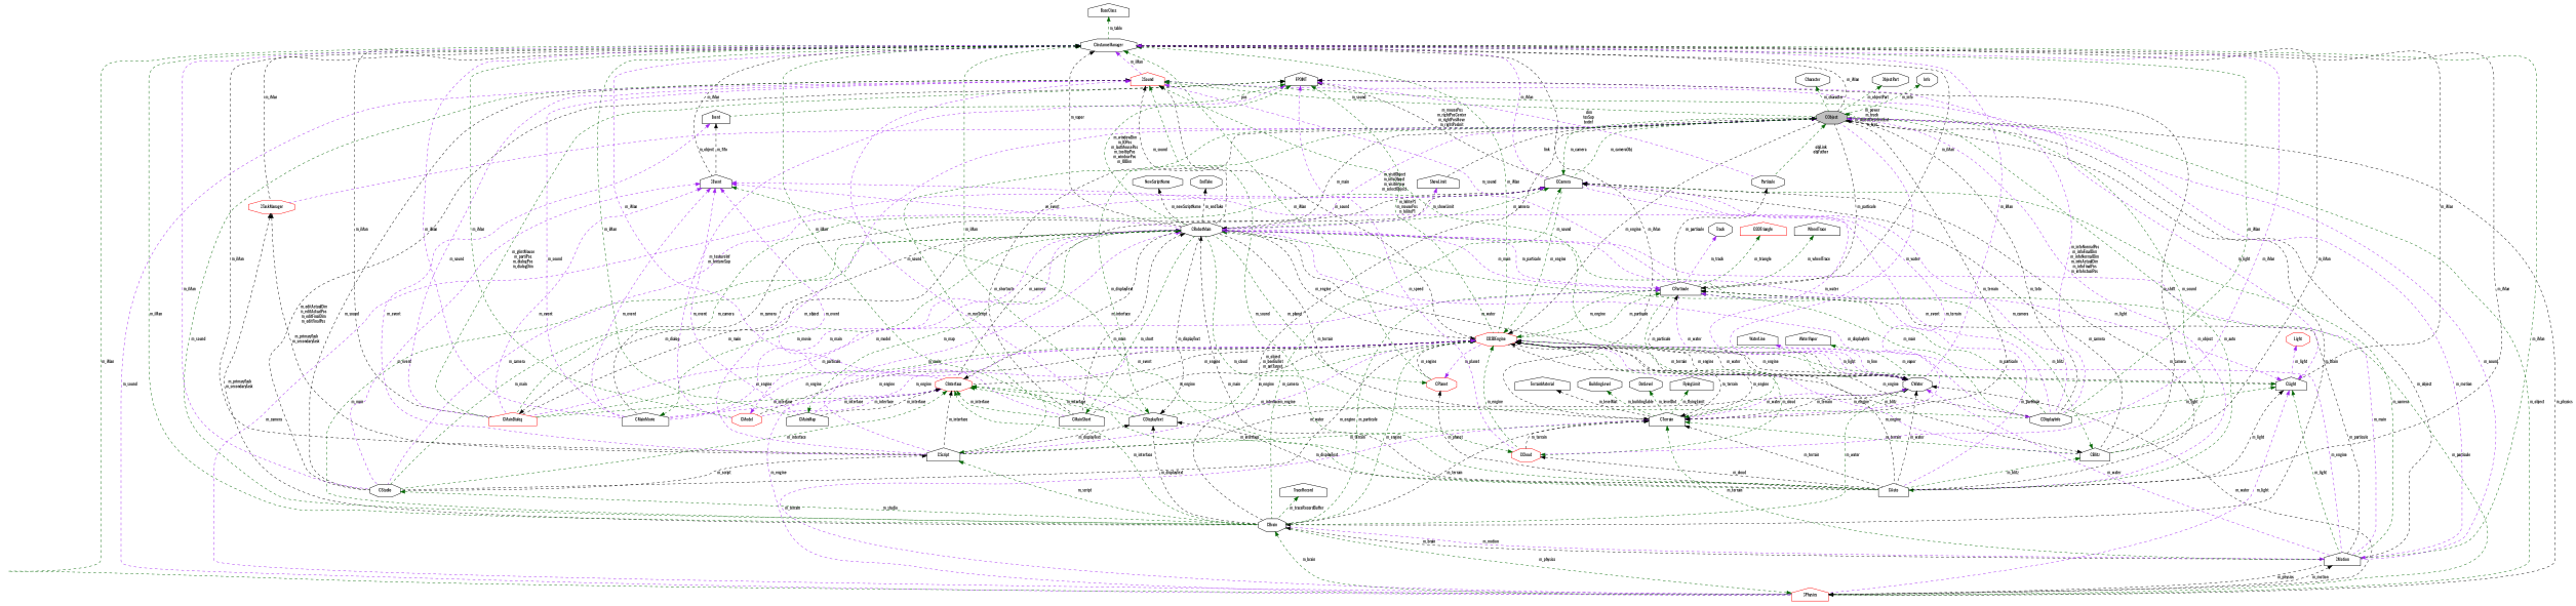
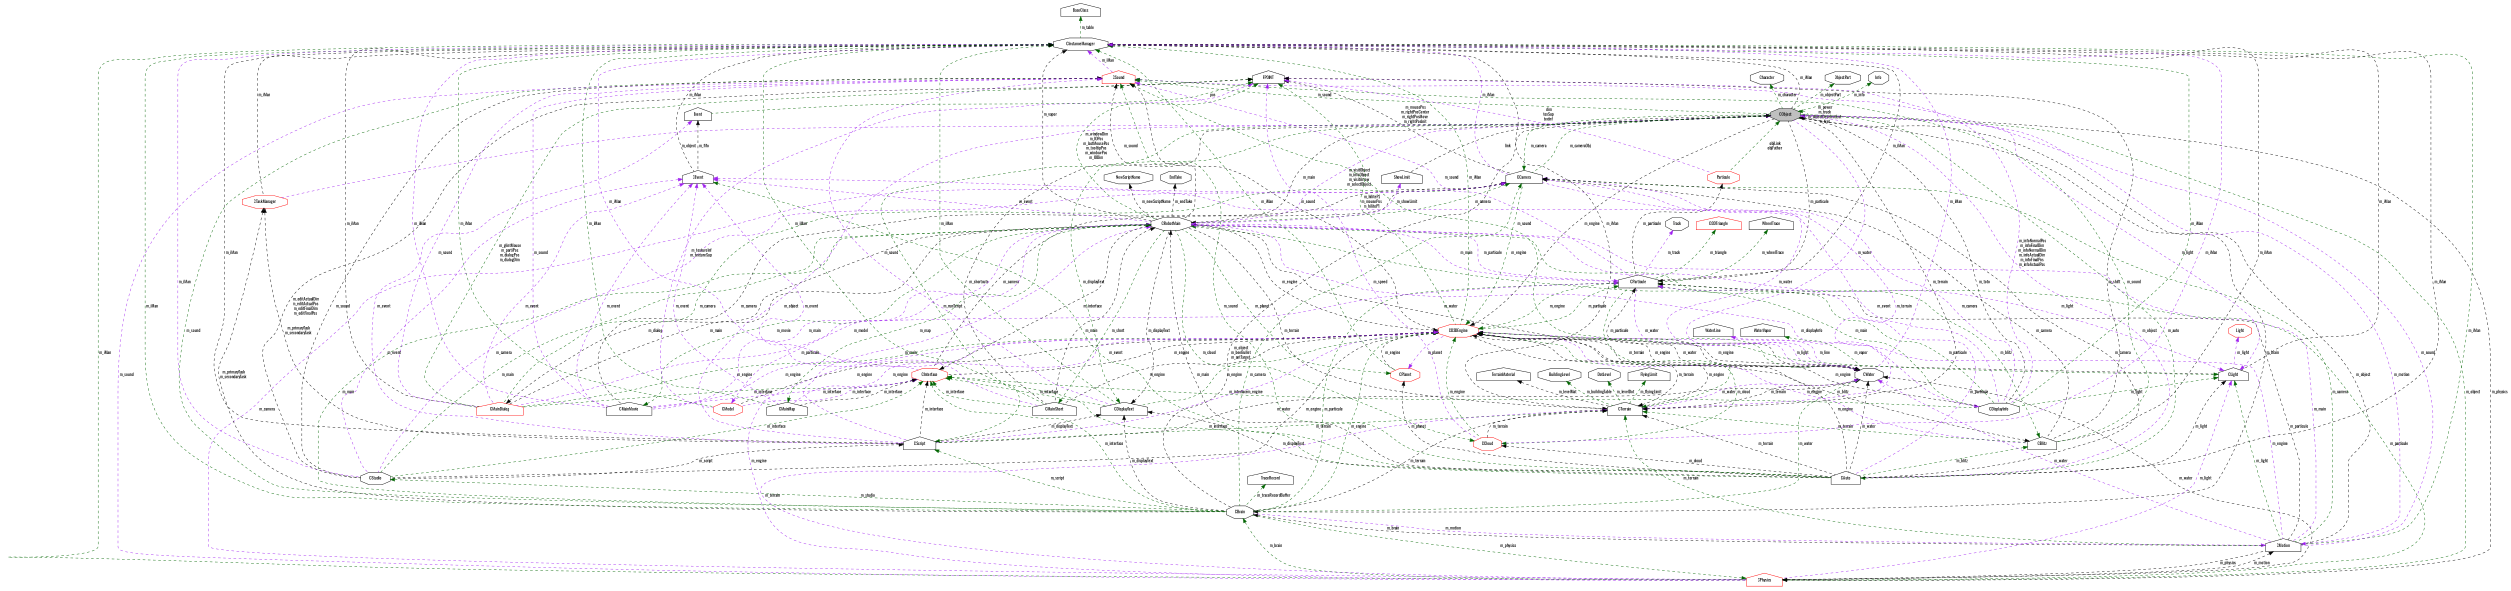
  digraph {
    fontname=Oswald
    rankdir=TB
    node [color=black fillcolor=white fontname=Oswald fontsize=10 shape=house style=filled]
    edge [color=darkgreen dir=back fontname=Oswald fontsize=10 labelfontname=Helvetica labelfontsize=10 style=dashed]
    n1 [fillcolor=grey75 fontcolor=black height=0.2 label=CObject shape=octagon width=0.4]
    n2 [height=0.2 label=CCamera width=0.4]
    n3 [height=0.2 label=CRobotMain shape=octagon width=0.4]
    n4 [height=0.2 label=ShowLimit width=0.4]
    n5 [height=0.2 label=CMainShort width=0.4]
    n6 [height=0.2 label=CDisplayInfo shape=octagon width=0.4]
-   n7 [height=0.2 label=Particule shape=octagon width=0.4]
+   n7 [color=red height=0.2 label=Particule shape=octagon width=0.4]
    n8 [height=0.2 label=CScript width=0.4]
    n9 [color=red height=0.2 label=CTaskManager shape=octagon width=0.4]
    n10 [height=0.2 label=CBrain shape=octagon width=0.4]
    n11 [color=red height=0.2 label=CPhysics width=0.4]
    n12 [height=0.2 label=CMotion width=0.4]
    n13 [height=0.2 label=CAuto width=0.4]
    n14 [color=red height=0.2 label=CMainDialog width=0.4]
    n15 [height=0.2 label=CBlitz width=0.4]
    n16 [color=red height=0.2 label=CInterface shape=octagon width=0.4]
    n17 [height=0.2 label=CMainMovie width=0.4]
    n18 [height=0.2 label=CStudio shape=octagon width=0.4]
    n19 [height=0.2 label=CParticule width=0.4]
    n20 [height=0.2 label=CWater shape=octagon width=0.4]
    n21 [color=red height=0.2 label=CD3DEngine shape=octagon width=0.4]
    n22 [height=0.2 label=CTerrain width=0.4]
    n23 [height=0.2 label=CLight width=0.4]
    n24 [color=red height=0.2 label=CCloud shape=octagon width=0.4]
    n25 [color=red height=0.2 label=CPlanet shape=octagon width=0.4]
    n26 [height=0.2 label=CDisplayText width=0.4]
    n27 [color=red height=0.2 label=CModel shape=octagon width=0.4]
    n28 [height=0.2 label=CMainMap width=0.4]
    n29 [height=0.2 label=CInstanceManager shape=octagon width=0.4]
    n30 [color=red height=0.2 label=CSound width=0.4]
    n31 [height=0.2 label=CEvent width=0.4]
    n32 [height=0.2 label=BaseClass width=0.4]
    n33 [height=0.2 label=TerrainMaterial width=0.4]
    n34 [height=0.2 label=BuildingLevel shape=octagon width=0.4]
    n35 [height=0.2 label=DotLevel shape=octagon width=0.4]
    n36 [height=0.2 label=FPOINT width=0.4]
    n37 [height=0.2 label=Event width=0.4]
    n38 [color=red height=0.2 label=Light shape=octagon width=0.4]
    n39 [height=0.2 label=FlyingLimit width=0.4]
    n40 [height=0.2 label=WaterLine width=0.4]
    n41 [height=0.2 label=WaterVapor width=0.4]
    n42 [height=0.2 label=NewScriptName shape=octagon width=0.4]
    n43 [height=0.2 label=EndTake shape=octagon width=0.4]
    n44 [height=0.2 label=Track shape=octagon width=0.4]
    n45 [color=red height=0.2 label=D3DTriangle width=0.4]
    n46 [height=0.2 label=WheelTrace width=0.4]
    n47 [height=0.2 label=TraceRecord width=0.4]
    n48 [height=0.2 label=ObjectPart shape=octagon width=0.4]
    n49 [height=0.2 label=Info shape=octagon width=0.4]
    n50 [height=0.2 label=Character shape=octagon width=0.4]
    n1 -> n1 [label=" m_power\nm_truck\nm_objectDeselectList\nm_fret"]
    n1 -> n2 [label=" m_cameraObj"]
    n1 -> n3 [color=purple label=" m_visitObject\nm_infoObject\nm_visitArrow\nm_selectObject"]
    n1 -> n4 [color=black label=" link"]
    n1 -> n5 [color=black label=" m_shortcuts"]
    n1 -> n6 [color=black label=" m_toto"]
    n1 -> n7 [label=" objLink\nobjFather"]
    n1 -> n8 [color=purple label=" m_object"]
    n1 -> n9 [color=purple label=" m_object"]
    n1 -> n10 [color=black label=" m_object\nm_beeBullet\nm_antTarget"]
    n1 -> n11 [label=" m_object"]
    n1 -> n12 [color=black label=" m_object"]
    n1 -> n13 [color=purple label=" m_object"]
    n2 -> n1 [label=" m_camera"]
    n2 -> n3 [label=" m_camera"]
    n2 -> n6 [color=purple label=" m_camera"]
    n2 -> n10 [label=" m_camera"]
    n2 -> n11 [color=purple label=" m_camera"]
    n2 -> n12 [label=" m_camera"]
    n2 -> n13 [color=black label=" m_camera"]
    n2 -> n14 [label=" m_camera"]
    n2 -> n15 [color=black label=" m_camera"]
    n2 -> n16 [color=black label=" m_camera"]
    n2 -> n17 [color=black label=" m_camera"]
    n2 -> n18 [color=purple label=" m_camera"]
    n3 -> n1 [color=black label=" m_main"]
    n3 -> n5 [color=black label=" m_main"]
    n3 -> n6 [label=" m_main"]
    n3 -> n8 [color=purple label=" m_main"]
    n3 -> n10 [label=" m_main"]
    n3 -> n12 [color=purple label=" m_main"]
    n3 -> n13 [color=black label=" m_main"]
    n3 -> n14 [color=black label=" m_main"]
    n3 -> n17 [color=purple label=" m_main"]
    n3 -> n18 [label=" m_main"]
    n3 -> n19 [color=purple label=" m_main"]
    n4 -> n3 [color=purple label=" m_showLimit"]
    n5 -> n3 [label=" m_short"]
    n6 -> n3 [color=purple label=" m_displayInfo"]
    n7 -> n19 [color=black label=" m_particule"]
    n8 -> n1 [label=" m_runScript"]
    n8 -> n10 [label=" m_script"]
    n8 -> n18 [color=black label=" m_script"]
    n9 -> n8 [color=black label=" m_primaryTask\nm_secondaryTask"]
    n9 -> n10 [color=black label=" m_primaryTask\nm_secondaryTask"]
    n10 -> n1 [color=black label=" m_brain"]
    n10 -> n11 [label=" m_brain"]
    n10 -> n12 [color=black label=" m_brain"]
    n11 -> n1 [color=black label=" m_physics"]
    n11 -> n10 [label=" m_physics"]
    n11 -> n12 [color=black label=" m_physics"]
    n12 -> n1 [color=purple label=" m_motion"]
    n12 -> n10 [color=purple label=" m_motion"]
    n12 -> n11 [color=black label=" m_motion"]
    n13 -> n1 [label=" m_auto"]
    n14 -> n3 [color=black label=" m_dialog"]
    n15 -> n3 [label=" m_blitz"]
    n15 -> n13 [label=" m_blitz"]
    n15 -> n21 [color=black label=" m_blitz"]
    n16 -> n3 [color=black label=" m_interface"]
    n16 -> n5 [label=" m_interface"]
    n16 -> n6 [label=" m_interface"]
    n16 -> n8 [color=black label=" m_interface"]
    n16 -> n10 [label=" m_interface"]
    n16 -> n13 [label=" m_interface"]
    n16 -> n14 [label=" m_interface"]
    n16 -> n17 [color=purple label=" m_interface"]
    n16 -> n18 [label=" m_interface"]
    n16 -> n26 [label=" m_interface"]
    n16 -> n27 [color=purple label=" m_interface"]
    n16 -> n28 [color=black label=" m_interface"]
    n17 -> n3 [label=" m_movie"]
    n18 -> n10 [label=" m_studio"]
    n19 -> n1 [color=black label=" m_particule"]
    n19 -> n3 [color=purple label=" m_particule"]
    n19 -> n6 [label=" m_particule"]
    n19 -> n10 [label=" m_particule"]
    n19 -> n11 [label=" m_particule"]
    n19 -> n12 [color=black label=" m_particule"]
    n19 -> n13 [color=purple label=" m_particule"]
    n19 -> n14 [color=purple label=" m_particule"]
    n19 -> n20 [color=black label=" m_particule"]
    n19 -> n21 [label=" m_particule"]
    n20 -> n1 [color=purple label=" m_water"]
    n20 -> n2 [color=purple label=" m_water"]
    n20 -> n3 [color=black label=" m_water"]
    n20 -> n8 [color=black label=" m_water"]
    n20 -> n10 [label=" m_water"]
    n20 -> n11 [color=black label=" m_water"]
    n20 -> n12 [color=purple label=" m_water"]
    n20 -> n13 [color=black label=" m_water"]
    n20 -> n19 [color=purple label=" m_water"]
    n20 -> n21 [color=black label=" m_water"]
    n20 -> n22 [color=purple label=" m_water"]
    n21 -> n1 [color=black label=" m_engine"]
    n21 -> n2 [label=" m_engine"]
    n21 -> n3 [color=black label=" m_engine"]
    n21 -> n5 [color=black label=" m_engine"]
    n21 -> n6 [color=black label=" m_engine"]
    n21 -> n8 [color=purple label=" m_engine"]
    n21 -> n10 [label=" m_engine"]
    n21 -> n11 [color=purple label=" m_engine"]
    n21 -> n12 [color=purple label=" m_engine"]
    n21 -> n13 [color=black label=" m_engine"]
    n21 -> n14 [label=" m_engine"]
    n21 -> n15 [color=purple label=" m_engine"]
    n21 -> n16 [color=black label=" m_engine"]
    n21 -> n17 [color=purple label=" m_engine"]
    n21 -> n18 [color=black label=" m_engine"]
    n21 -> n19 [label=" m_engine"]
    n21 -> n20 [color=black label=" m_engine"]
    n21 -> n22 [color=black label=" m_engine"]
    n21 -> n23 [color=black label=" m_engine"]
    n21 -> n24 [label=" m_engine"]
    n21 -> n25 [color=black label=" m_engine"]
    n21 -> n26 [label=" m_engine"]
    n21 -> n27 [color=black label=" m_engine"]
    n21 -> n28 [color=purple label=" m_engine"]
    n22 -> n1 [color=black label=" m_terrain"]
    n22 -> n2 [color=purple label=" m_terrain"]
    n22 -> n3 [color=black label=" m_terrain"]
    n22 -> n8 [label=" m_terrain"]
    n22 -> n10 [color=black label=" m_terrain"]
    n22 -> n11 [color=purple label=" m_terrain"]
    n22 -> n12 [label=" m_terrain"]
    n22 -> n13 [color=black label=" m_terrain"]
    n22 -> n15 [label=" m_terrain"]
    n22 -> n19 [label=" m_terrain"]
    n22 -> n20 [color=black label=" m_terrain"]
    n22 -> n21 [color=black label=" m_terrain"]
    n22 -> n24 [color=black label=" m_terrain"]
    n23 -> n1 [color=purple label=" m_light"]
    n23 -> n3 [color=purple label=" m_light"]
    n23 -> n6 [label=" m_light"]
    n23 -> n11 [color=purple label=" m_light"]
    n23 -> n12 [label=" m_light"]
    n23 -> n13 [color=black label=" m_light"]
    n23 -> n21 [label=" m_light"]
    n24 -> n3 [label=" m_cloud"]
    n24 -> n13 [color=black label=" m_cloud"]
    n24 -> n21 [label=" m_cloud"]
    n25 -> n3 [label=" m_planet"]
    n25 -> n13 [color=black label=" m_planet"]
    n25 -> n21 [color=purple label=" m_planet"]
    n26 -> n1 [label=" m_displayText"]
    n26 -> n3 [color=black label=" m_displayText"]
    n26 -> n8 [color=black label=" m_displayText"]
    n26 -> n10 [color=black label=" m_displayText"]
    n26 -> n13 [color=black label=" m_displayText"]
    n27 -> n3 [color=purple label=" m_model"]
    n28 -> n3 [label=" m_map"]
    n29 -> n1 [color=black label=" m_iMan"]
    n29 -> n2 [color=purple label=" m_iMan"]
    n29 -> n3 [color=black label=" m_vapor"]
    n29 -> n5 [label=" m_iMan"]
    n29 -> n6 [label=" m_iMan"]
    n29 -> n8 [color=black label=" m_iMan"]
    n29 -> n9 [color=black label=" m_iMan"]
    n29 -> n10 [label=" m_iMan"]
    n29 -> n11 [label=" m_iMan"]
    n29 -> n12 [label=" m_iMan"]
    n29 -> n13 [color=black label=" m_iMan"]
    n29 -> n14 [color=black label=" m_iMan"]
    n29 -> n15 [color=black label=" m_iMan"]
    n29 -> n16 [color=purple label=" m_iMan"]
    n29 -> n17 [color=purple label=" m_iMan"]
    n29 -> n18 [color=purple label=" m_iMan"]
    n29 -> n19 [color=black label=" m_iMan"]
    n29 -> n20 [color=purple label=" m_iMan"]
    n29 -> n21 [label=" m_iMan"]
    n29 -> n22 [color=black label=" m_iMan"]
    n29 -> n23 [color=black label=" m_iMan"]
    n29 -> n24 [color=purple label=" m_iMan"]
    n29 -> n25 [label=" m_iMan"]
    n29 -> n26 [label=" m_iMan"]
    n29 -> n27 [label=" m_iMan"]
    n29 -> n28 [label=" m_iMan"]
    n29 -> n30 [color=purple label=" m_iMan"]
    n29 -> n31 [color=black label=" m_iMan"]
    n30 -> n1 [label=" m_sound"]
    n30 -> n3 [color=black label=" m_sound"]
    n30 -> n10 [label=" m_sound"]
    n30 -> n11 [color=purple label=" m_sound"]
    n30 -> n12 [color=purple label=" m_sound"]
    n30 -> n13 [label=" m_sound"]
    n30 -> n14 [color=purple label=" m_sound"]
    n30 -> n15 [label=" m_sound"]
    n30 -> n17 [color=purple label=" m_sound"]
    n30 -> n18 [color=black label=" m_sound"]
    n30 -> n19 [color=purple label=" m_sound"]
    n30 -> n20 [label=" m_sound"]
    n30 -> n21 [color=black label=" m_sound"]
    n30 -> n26 [color=purple label=" m_sound"]
    n31 -> n3 [color=purple label=" m_event"]
    n31 -> n5 [color=purple label=" m_event"]
    n31 -> n6 [color=purple label=" m_event"]
    n31 -> n13 [label=" m_event"]
    n31 -> n14 [color=purple label=" m_event"]
    n31 -> n17 [color=purple label=" m_event"]
    n31 -> n18 [color=purple label=" m_event"]
    n31 -> n28 [color=purple label=" m_event"]
    n32 -> n29 [label=" m_table"]
    n33 -> n22 [color=black label=" m_levelMat"]
    n34 -> n22 [label=" m_buildingTable"]
    n35 -> n22 [label=" m_levelDot"]
    n36 -> n2 [color=black label=" m_mousePos\nm_rightPosCenter\nm_rightPosMove\nm_rightPosInit"]
    n36 -> n3 [label=" m_windowDim\nm_IOPos\nm_lastMousePos\nm_tooltipPos\nm_windowPos\nm_IODim"]
    n36 -> n6 [color=purple label=" m_infoNormalPos\nm_infoFinalDim\nm_infoNormalDim\nm_infoActualDim\nm_infoFinalPos\nm_infoActualPos"]
    n36 -> n7 [color=purple label=" dim\ntexSup\ntexInf"]
    n36 -> n14 [label=" m_glintMouse\nm_partiPos\nm_dialogPos\nm_dialogDim"]
    n36 -> n15 [color=black label=" m_shift"]
    n36 -> n18 [color=black label=" m_editActualDim\nm_editActualPos\nm_editFinalDim\nm_editFinalPos"]
    n36 -> n21 [label=" m_hiliteP2\nm_mousePos\nm_hiliteP1"]
    n36 -> n24 [color=purple label=" m_speed"]
    n36 -> n27 [color=purple label=" m_textureInf\nm_textureSup"]
    n36 -> n37 [label=" pos"]
    n37 -> n8 [color=purple label=" m_event"]
    n37 -> n31 [color=black label=" m_fifo"]
    n38 -> n23 [color=purple label=" m_light"]
    n39 -> n22 [label=" m_flyingLimit"]
    n40 -> n20 [color=purple label=" m_line"]
    n41 -> n20 [label=" m_vapor"]
    n42 -> n3 [color=black label=" m_newScriptName"]
    n43 -> n3 [color=black label=" m_endTake"]
    n44 -> n19 [color=purple label=" m_track"]
    n45 -> n19 [label=" m_triangle"]
    n46 -> n19 [label=" m_wheelTrace"]
    n47 -> n10 [label=" m_traceRecordBuffer"]
    n48 -> n1 [label=" m_objectPart"]
    n49 -> n1 [label=" m_info"]
    n50 -> n1 [label=" m_character"]
  }
